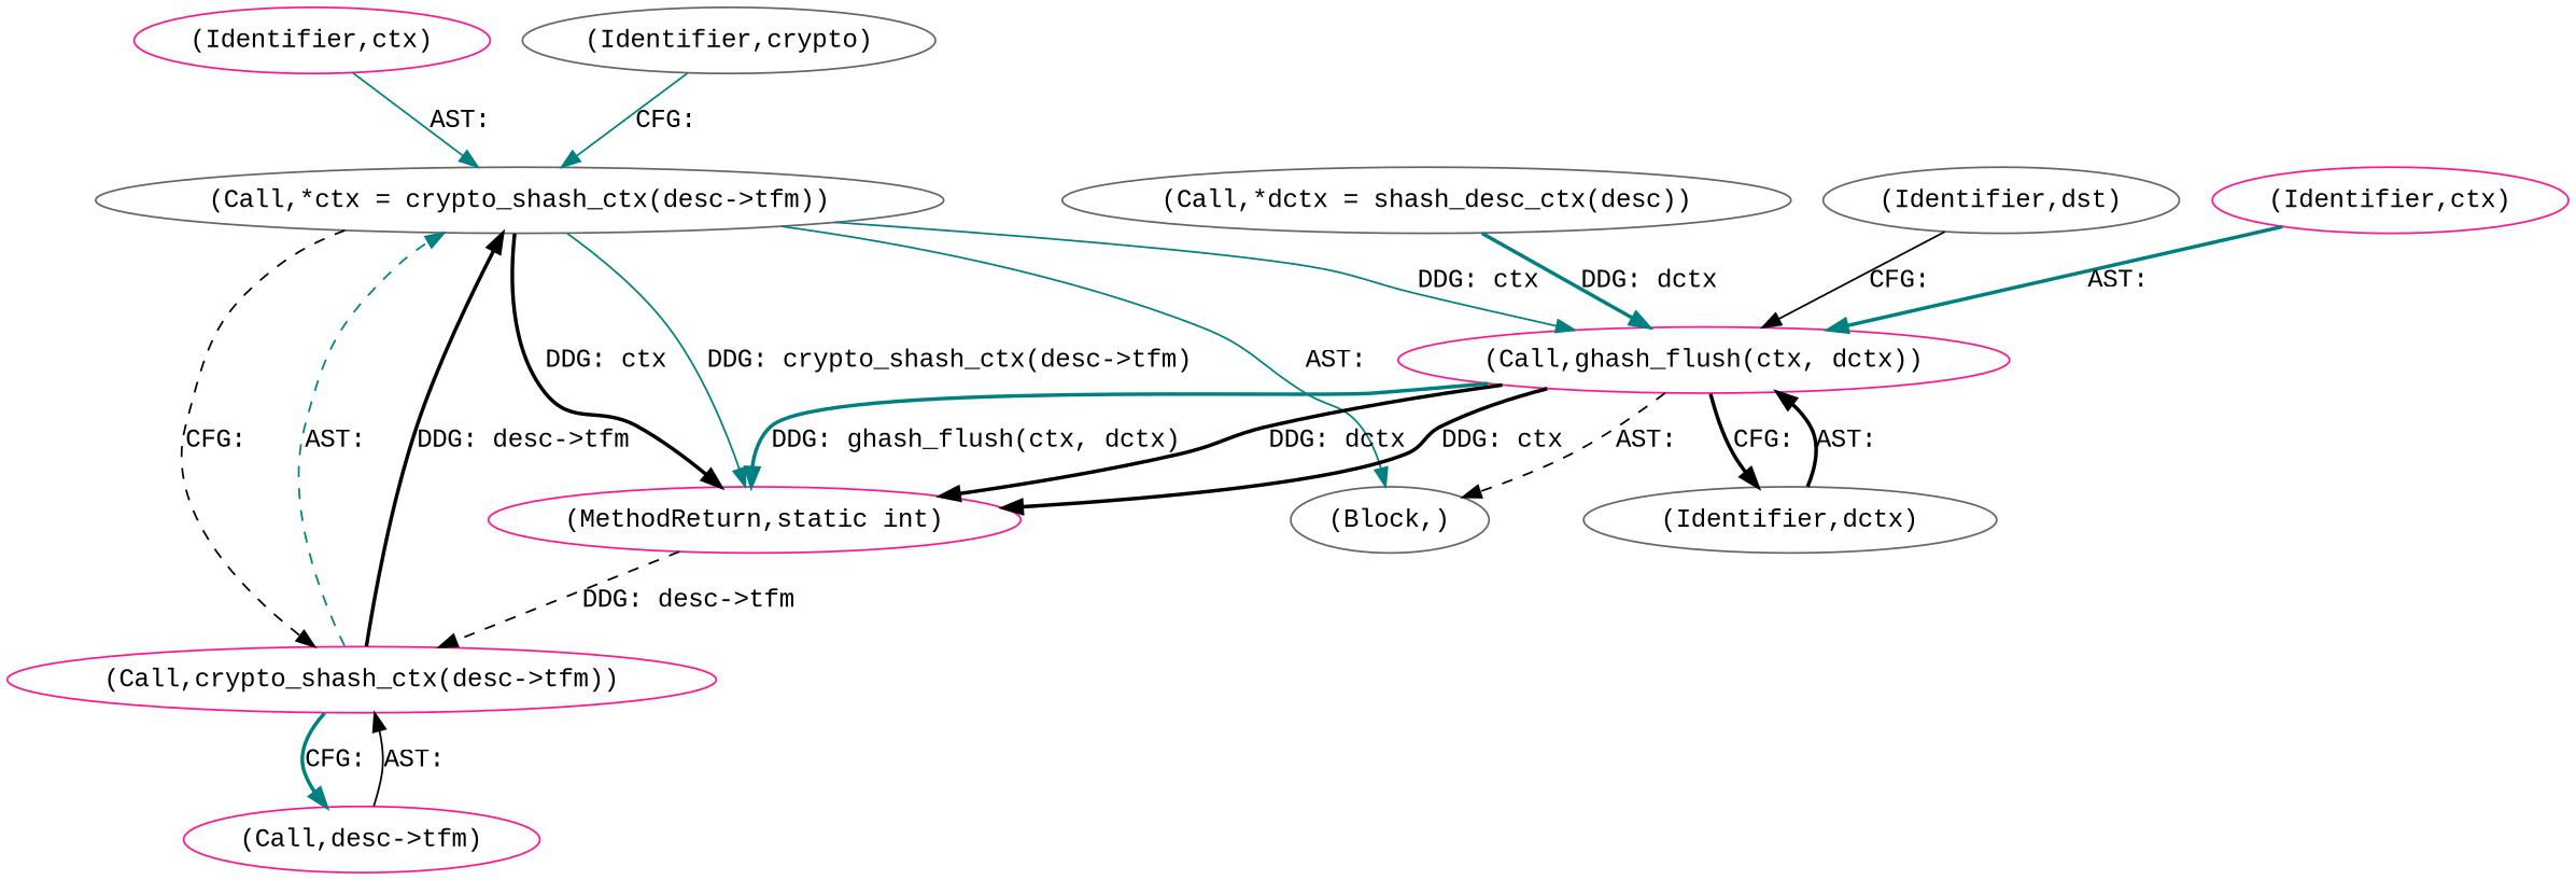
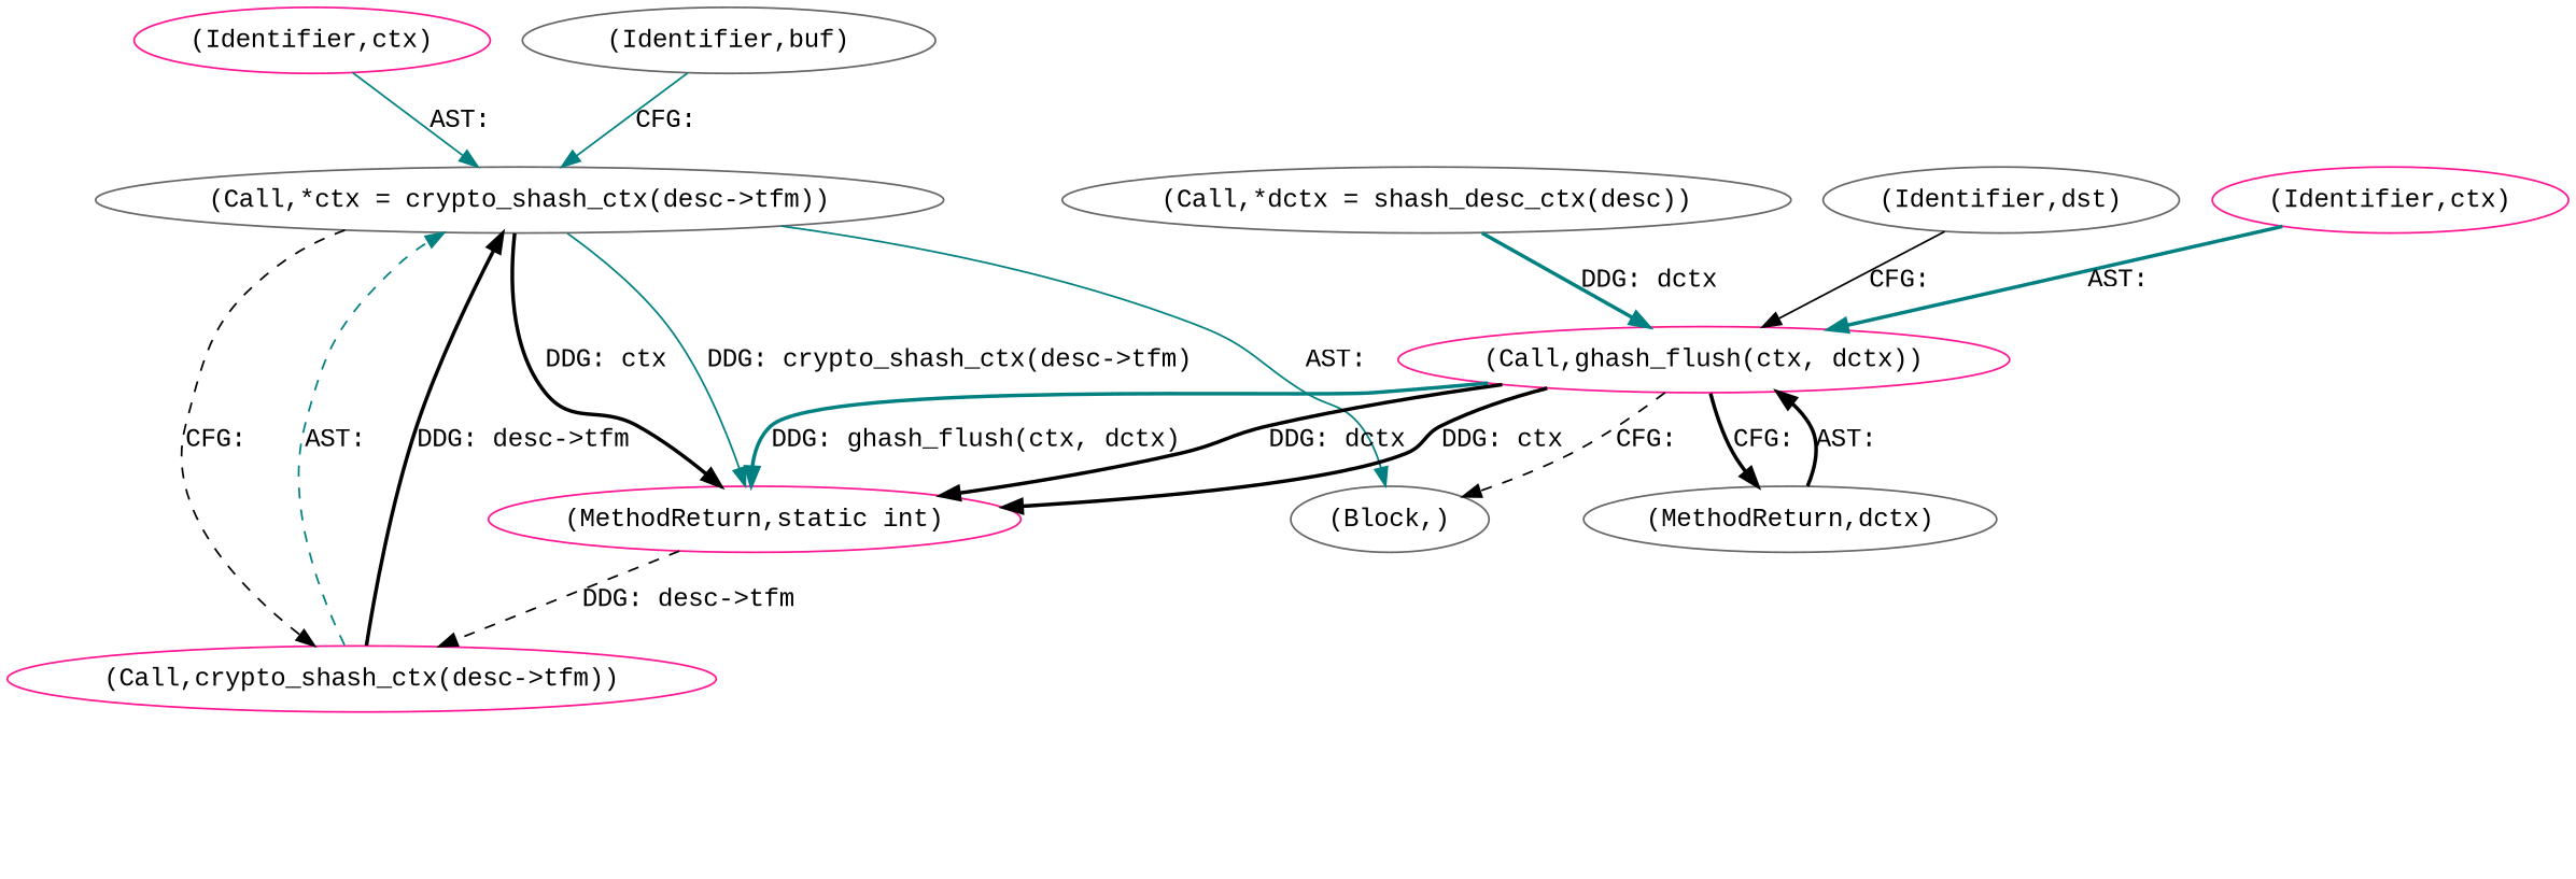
  digraph {
    fontname="Liberation Mono"
    node [color=gray40 fontname="Liberation Mono"]
    edge [color=black fontname="Liberation Mono" style=bold]
    n1 [label="(Call,*ctx = crypto_shash_ctx(desc->tfm))"]
    n2 [color=deeppink label="(Call,crypto_shash_ctx(desc->tfm))"]
    n3 [color=deeppink label="(Call,ghash_flush(ctx, dctx))"]
    n4 [label="(Block,)"]
    n5 [color=deeppink label="(MethodReturn,static int)"]
-   n6 [color=deeppink label="(Call,desc->tfm)"]
-   n7 [label="(Identifier,dctx)"]
+   n7 [label="(MethodReturn,dctx)"]
    n8 [label="(Call,*dctx = shash_desc_ctx(desc))"]
    n9 [label="(Identifier,dst)"]
    n10 [color=deeppink label="(Identifier,ctx)"]
    n11 [color=deeppink label="(Identifier,ctx)"]
-   n12 [label="(Identifier,crypto)"]
+   n12 [label="(Identifier,buf)"]
    n1 -> n2 [label="CFG: " style=dashed]
-   n1 -> n3 [color=teal label="DDG: ctx" style=solid]
    n1 -> n4 [color=teal label="AST: " style=solid]
    n1 -> n5 [label="DDG: ctx"]
    n1 -> n5 [color=teal label="DDG: crypto_shash_ctx(desc->tfm)" style=solid]
    n2 -> n1 [color=teal label="AST: " style=dashed]
    n2 -> n1 [label="DDG: desc->tfm"]
-   n2 -> n6 [color=teal label="CFG: "]
-   n3 -> n4 [label="AST: " style=dashed]
+   n3 -> n4 [label="CFG: " style=dashed]
    n3 -> n5 [color=teal label="DDG: ghash_flush(ctx, dctx)"]
    n3 -> n5 [label="DDG: dctx"]
    n3 -> n5 [label="DDG: ctx"]
    n3 -> n7 [label="CFG: "]
    n5 -> n2 [label="DDG: desc->tfm" style=dashed]
-   n6 -> n2 [label="AST: " style=solid]
    n7 -> n3 [label="AST: "]
    n8 -> n3 [color=teal label="DDG: dctx"]
    n9 -> n3 [label="CFG: " style=solid]
    n10 -> n1 [color=teal label="AST: " style=solid]
    n11 -> n3 [color=teal label="AST: "]
    n12 -> n1 [color=teal label="CFG: " style=solid]
  }
